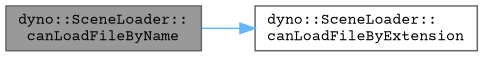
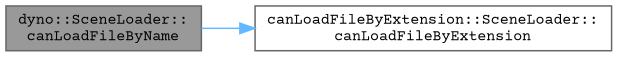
  digraph {
    rankdir=LR
    fontname="Courier Prime"
    node [fontname="Courier Prime" fontsize=10 shape=box style=filled]
    n1 [color=gray40 fillcolor=grey60 fontcolor=black height=0.2 label="dyno::SceneLoader::\lcanLoadFileByName" width=0.4]
-   n2 [color=grey40 fillcolor=white height=0.2 label="dyno::SceneLoader::\lcanLoadFileByExtension" width=0.4]
+   n2 [color=grey40 fillcolor=white height=0.2 label="canLoadFileByExtension::SceneLoader::\lcanLoadFileByExtension" width=0.4]
    n1 -> n2 [color=steelblue1 fontname="Courier Prime" fontsize=10 labelfontname=Helvetica labelfontsize=10 style=solid]
  }
